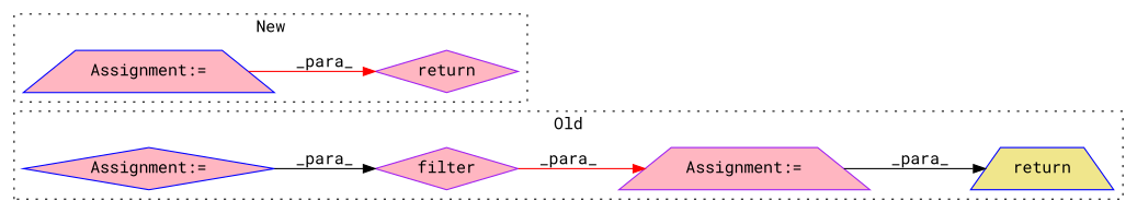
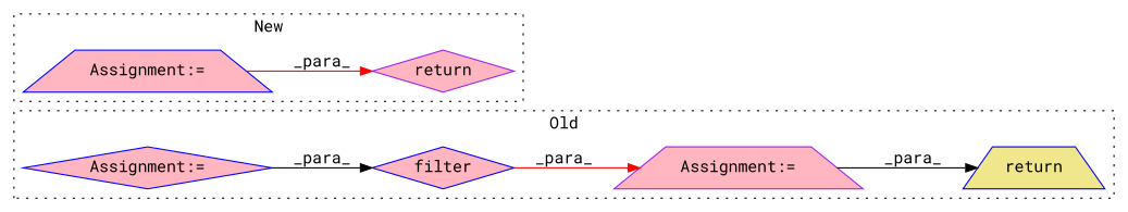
  digraph {
    rankdir=LR
    fontname="Roboto Mono"
    node [a=7 l=12 shape=diamond style=filled fillcolor=lightpink color=purple fontname="Roboto Mono"]
    edge [color=red fontname="Roboto Mono"]
-   n1 [a=32 l="7,1" label=filter s="5780,5830"]
+   n1 [a=32 l="7,1" label=filter s="5780,5830" color=blue]
    n2 [a=41 label=return s=5977 shape=trapezium fillcolor=khaki color=blue]
    n3 [l=1 label="Assignment:=" s=5761 shape=trapezium]
    n4 [l=51 label="Assignment:=" s=5689 color=blue]
    n5 [a=41 label=return s=6232]
    n6 [l=10 label="Assignment:=" s=5956 shape=trapezium color=blue]
    subgraph cluster_1 {
      label=Old
      style=dotted
      n1
      n2
      n3
      n4
    }
    subgraph cluster_2 {
      label=New
      style=dotted
      n5
      n6
    }
    n1 -> n3 [label=_para_]
    n3 -> n2 [label=_para_ color=black]
    n4 -> n1 [label=_para_ color=black]
    n6 -> n5 [label=_para_]
  }
